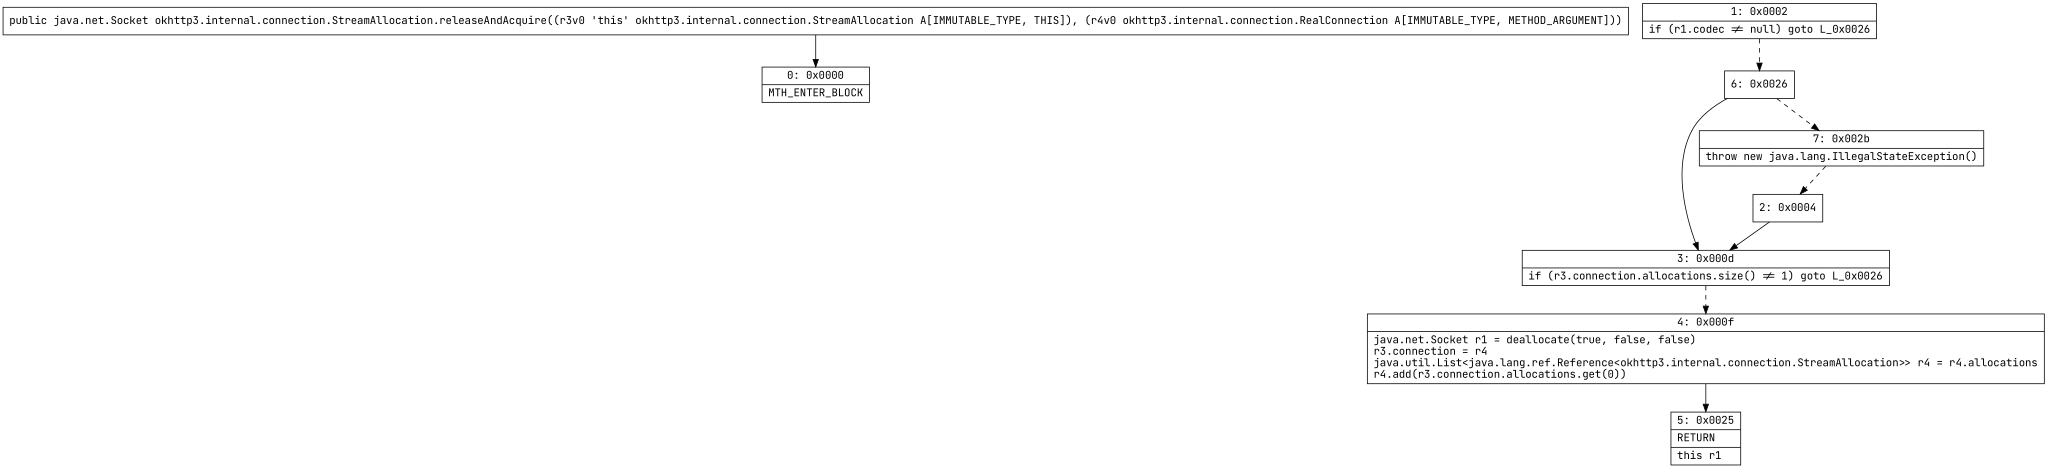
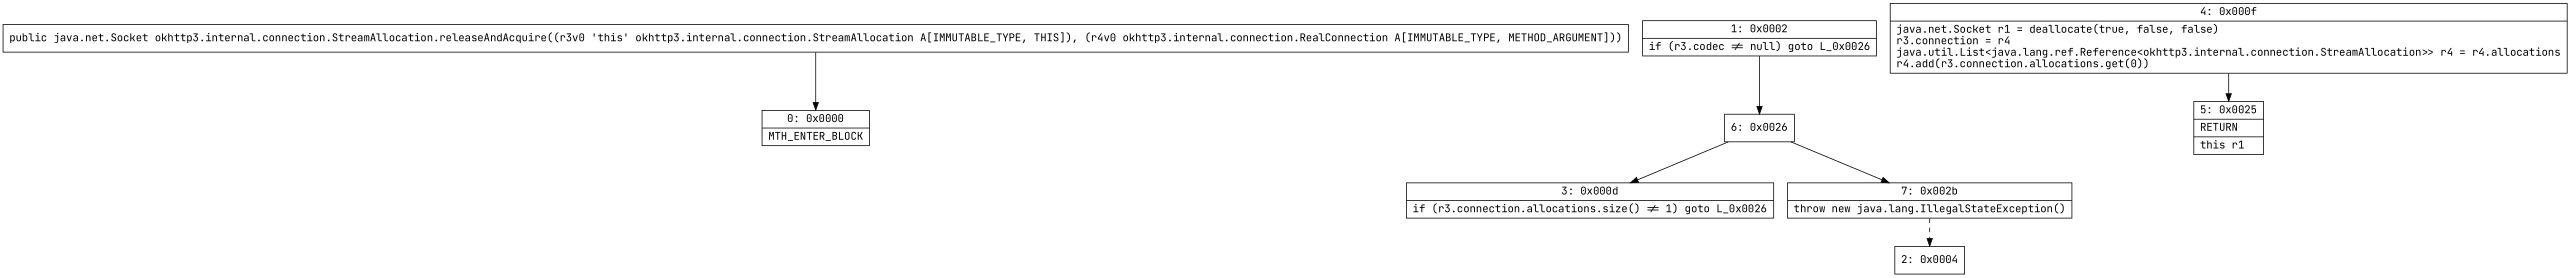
  digraph {
    fontname="JetBrains Mono"
    node [fontname="JetBrains Mono" shape=record]
    edge [fontname="JetBrains Mono"]
    n1 [label="{0\:\ 0x0000|MTH_ENTER_BLOCK\l}"]
-   n2 [label="{1\:\ 0x0002|if (r1.codec != null) goto L_0x0026\l}"]
+   n2 [label="{1\:\ 0x0002|if (r3.codec != null) goto L_0x0026\l}"]
    n3 [label="{6\:\ 0x0026}"]
    n4 [label="{2\:\ 0x0004}"]
    n5 [label="{3\:\ 0x000d|if (r3.connection.allocations.size() != 1) goto L_0x0026\l}"]
    n6 [label="{7\:\ 0x002b|throw new java.lang.IllegalStateException()\l}"]
    n7 [label="{4\:\ 0x000f|java.net.Socket r1 = deallocate(true, false, false)\lr3.connection = r4\ljava.util.List\<java.lang.ref.Reference\<okhttp3.internal.connection.StreamAllocation\>\> r4 = r4.allocations\lr4.add(r3.connection.allocations.get(0))\l}"]
    n8 [label="{5\:\ 0x0025|RETURN\l|this r1\l}"]
    n9 [label="{public java.net.Socket okhttp3.internal.connection.StreamAllocation.releaseAndAcquire((r3v0 'this' okhttp3.internal.connection.StreamAllocation A[IMMUTABLE_TYPE, THIS]), (r4v0 okhttp3.internal.connection.RealConnection A[IMMUTABLE_TYPE, METHOD_ARGUMENT])) }"]
-   n2 -> n3 [style=dashed]
+   n2 -> n3
    n3 -> n5
-   n3 -> n6 [style=dashed]
-   n4 -> n5
-   n5 -> n7 [style=dashed]
+   n3 -> n6
    n6 -> n4 [style=dashed]
    n7 -> n8
    n9 -> n1
  }
